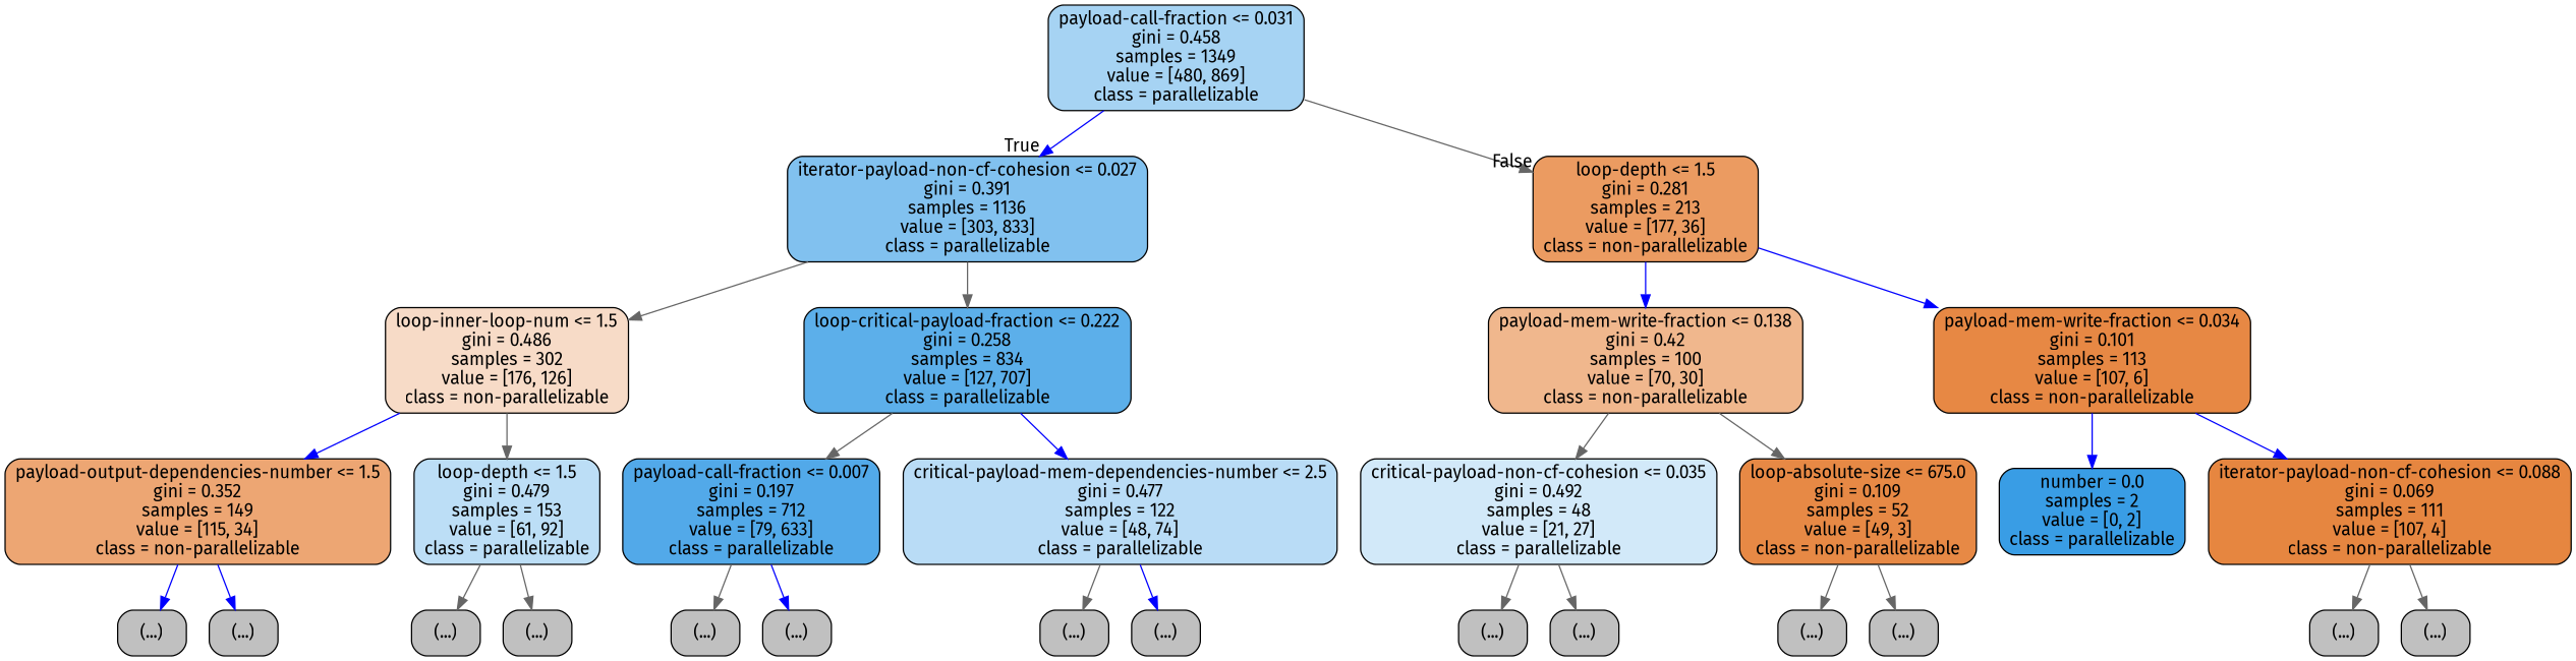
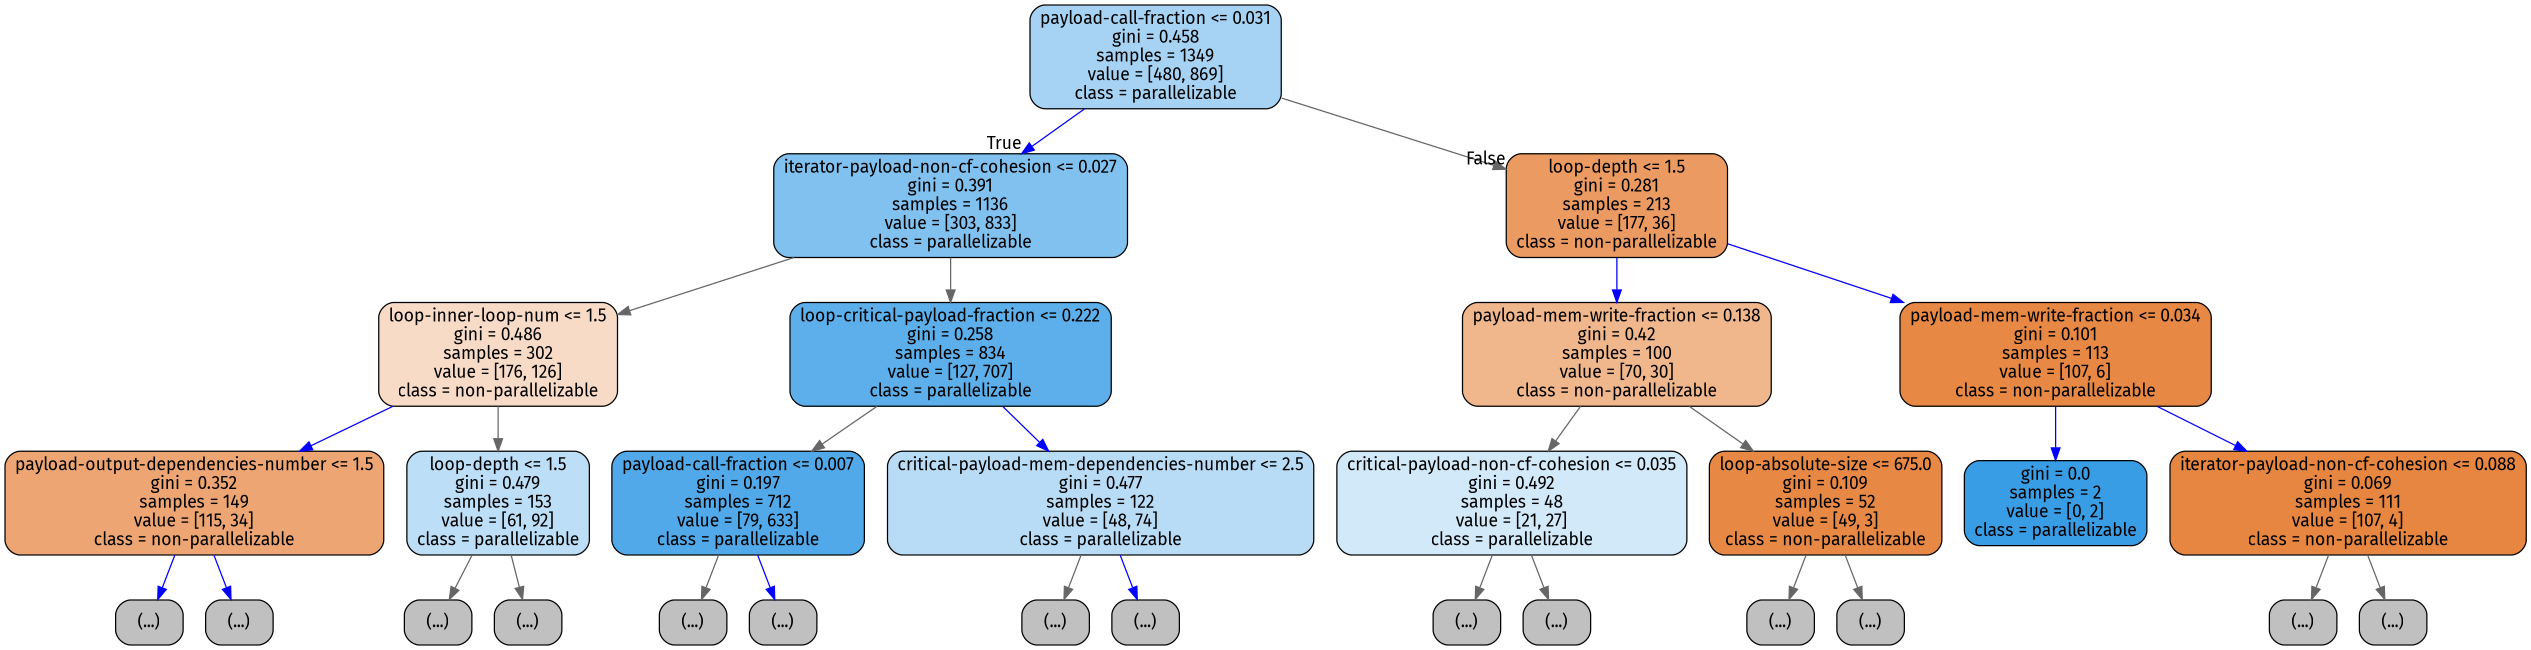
  digraph {
    fontname="Fira Sans"
    node [color=black fillcolor="#C0C0C0" fontname="Fira Sans" shape=box style="filled, rounded"]
    edge [fontname="Fira Sans" color=gray40]
    n1 [fillcolor="#399de572" label="payload-call-fraction <= 0.031\ngini = 0.458\nsamples = 1349\nvalue = [480, 869]\nclass = parallelizable"]
    n2 [fillcolor="#399de5a2" label="iterator-payload-non-cf-cohesion <= 0.027\ngini = 0.391\nsamples = 1136\nvalue = [303, 833]\nclass = parallelizable"]
    n3 [fillcolor="#e58139cb" label="loop-depth <= 1.5\ngini = 0.281\nsamples = 213\nvalue = [177, 36]\nclass = non-parallelizable"]
    n4 [fillcolor="#e5813948" label="loop-inner-loop-num <= 1.5\ngini = 0.486\nsamples = 302\nvalue = [176, 126]\nclass = non-parallelizable"]
    n5 [fillcolor="#399de5d1" label="loop-critical-payload-fraction <= 0.222\ngini = 0.258\nsamples = 834\nvalue = [127, 707]\nclass = parallelizable"]
    n6 [fillcolor="#e58139b4" label="payload-output-dependencies-number <= 1.5\ngini = 0.352\nsamples = 149\nvalue = [115, 34]\nclass = non-parallelizable"]
    n7 [fillcolor="#399de556" label="loop-depth <= 1.5\ngini = 0.479\nsamples = 153\nvalue = [61, 92]\nclass = parallelizable"]
    n8 [label="(...)"]
    n9 [label="(...)"]
    n10 [label="(...)"]
    n11 [label="(...)"]
    n12 [fillcolor="#399de5df" label="payload-call-fraction <= 0.007\ngini = 0.197\nsamples = 712\nvalue = [79, 633]\nclass = parallelizable"]
    n13 [fillcolor="#399de55a" label="critical-payload-mem-dependencies-number <= 2.5\ngini = 0.477\nsamples = 122\nvalue = [48, 74]\nclass = parallelizable"]
    n14 [label="(...)"]
    n15 [label="(...)"]
    n16 [label="(...)"]
    n17 [label="(...)"]
    n18 [fillcolor="#e5813992" label="payload-mem-write-fraction <= 0.138\ngini = 0.42\nsamples = 100\nvalue = [70, 30]\nclass = non-parallelizable"]
    n19 [fillcolor="#e58139f1" label="payload-mem-write-fraction <= 0.034\ngini = 0.101\nsamples = 113\nvalue = [107, 6]\nclass = non-parallelizable"]
    n20 [fillcolor="#399de539" label="critical-payload-non-cf-cohesion <= 0.035\ngini = 0.492\nsamples = 48\nvalue = [21, 27]\nclass = parallelizable"]
    n21 [fillcolor="#e58139ef" label="loop-absolute-size <= 675.0\ngini = 0.109\nsamples = 52\nvalue = [49, 3]\nclass = non-parallelizable"]
    n22 [label="(...)"]
    n23 [label="(...)"]
    n24 [label="(...)"]
    n25 [label="(...)"]
-   n26 [fillcolor="#399de5ff" label="number = 0.0\nsamples = 2\nvalue = [0, 2]\nclass = parallelizable"]
+   n26 [fillcolor="#399de5ff" label="gini = 0.0\nsamples = 2\nvalue = [0, 2]\nclass = parallelizable"]
    n27 [fillcolor="#e58139f5" label="iterator-payload-non-cf-cohesion <= 0.088\ngini = 0.069\nsamples = 111\nvalue = [107, 4]\nclass = non-parallelizable"]
    n28 [label="(...)"]
    n29 [label="(...)"]
    n1 -> n2 [headlabel=True labelangle=45 labeldistance=2.5 color=blue]
    n1 -> n3 [headlabel=False labelangle=-45 labeldistance=2.5]
    n2 -> n4
    n2 -> n5
    n3 -> n18 [color=blue]
    n3 -> n19 [color=blue]
    n4 -> n6 [color=blue]
    n4 -> n7
    n5 -> n12
    n5 -> n13 [color=blue]
    n6 -> n8 [color=blue]
    n6 -> n9 [color=blue]
    n7 -> n10
    n7 -> n11
    n12 -> n14
    n12 -> n15 [color=blue]
    n13 -> n16
    n13 -> n17 [color=blue]
    n18 -> n20
    n18 -> n21
    n19 -> n26 [color=blue]
    n19 -> n27 [color=blue]
    n20 -> n22
    n20 -> n23
    n21 -> n24
    n21 -> n25
    n27 -> n28
    n27 -> n29
  }
